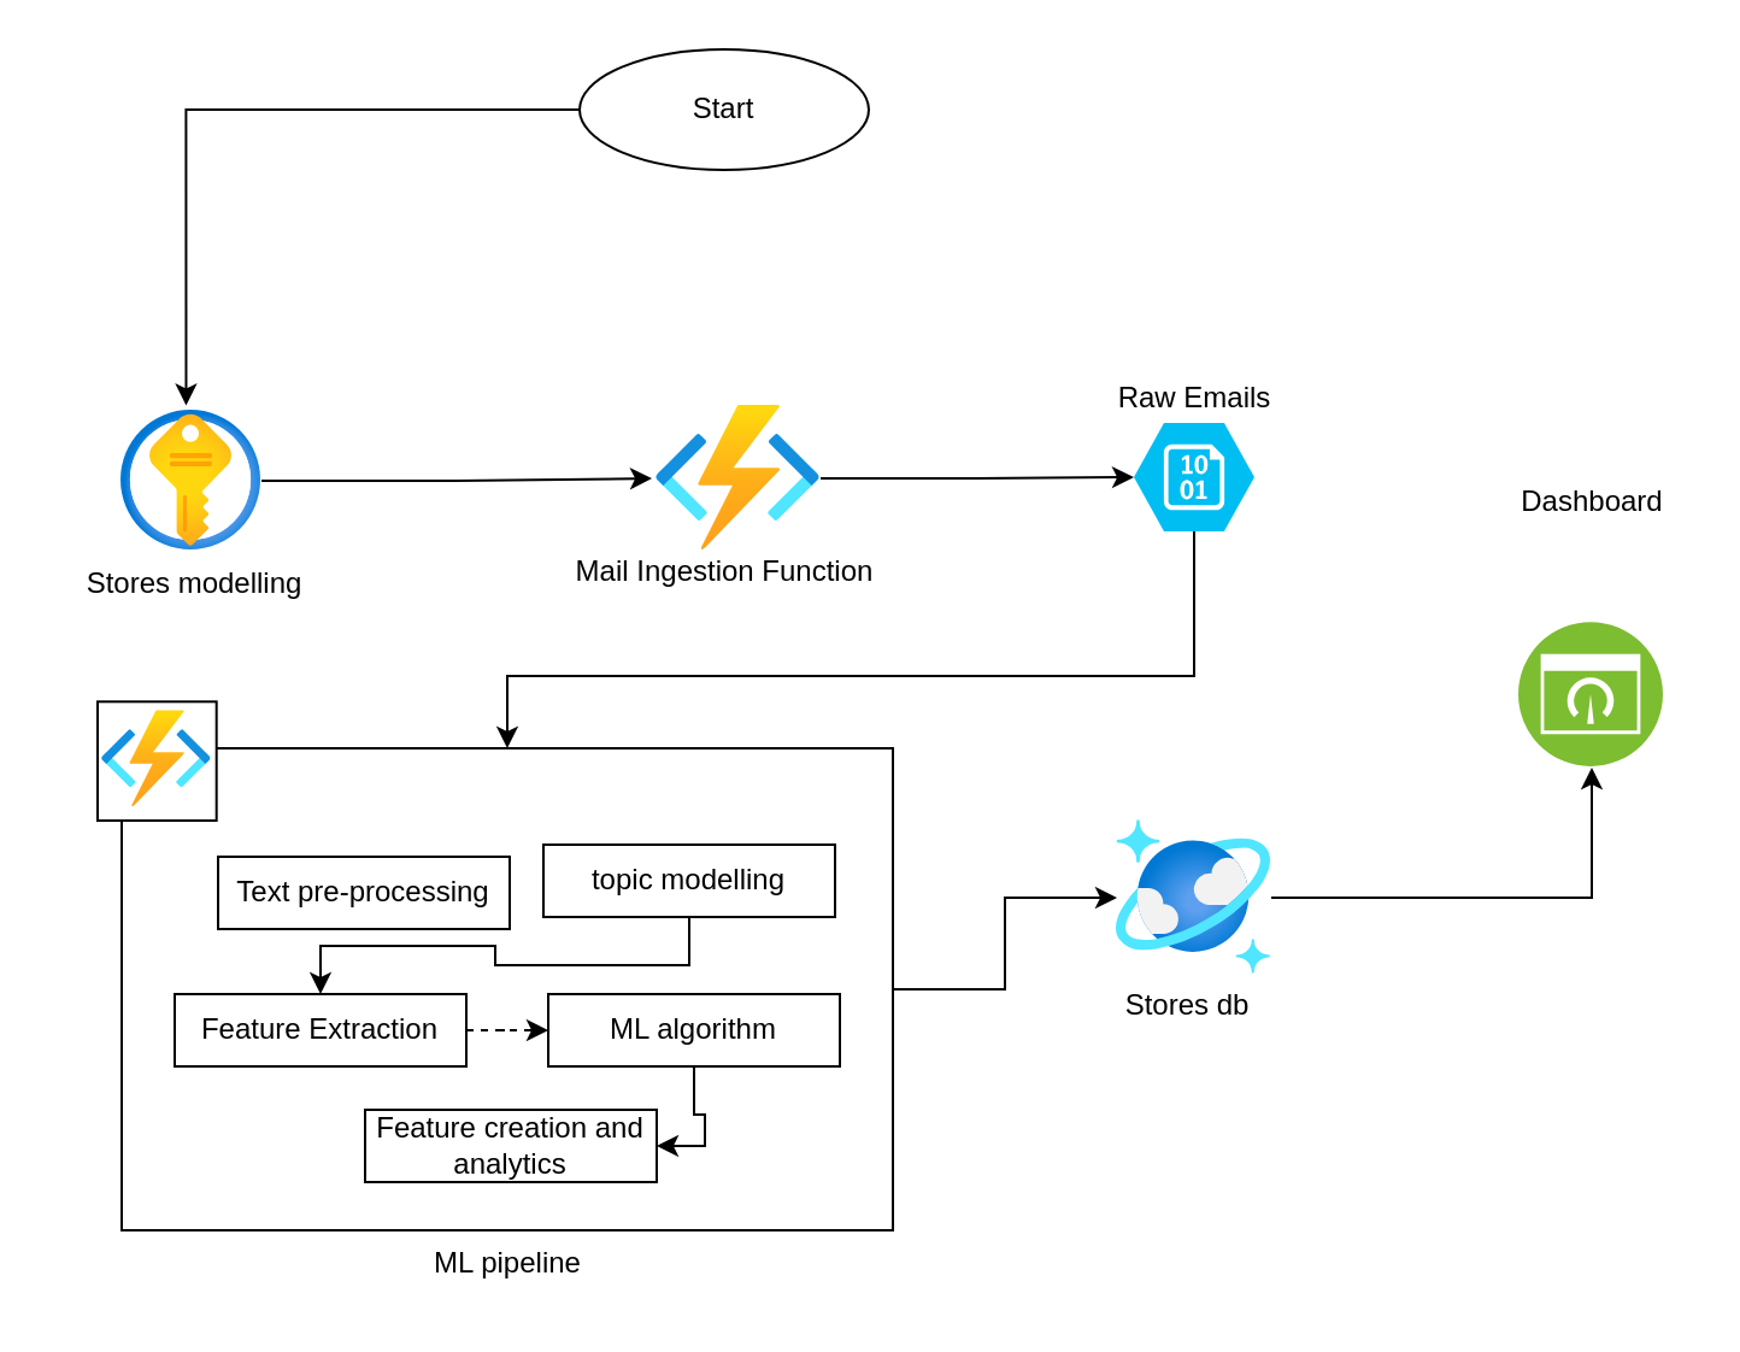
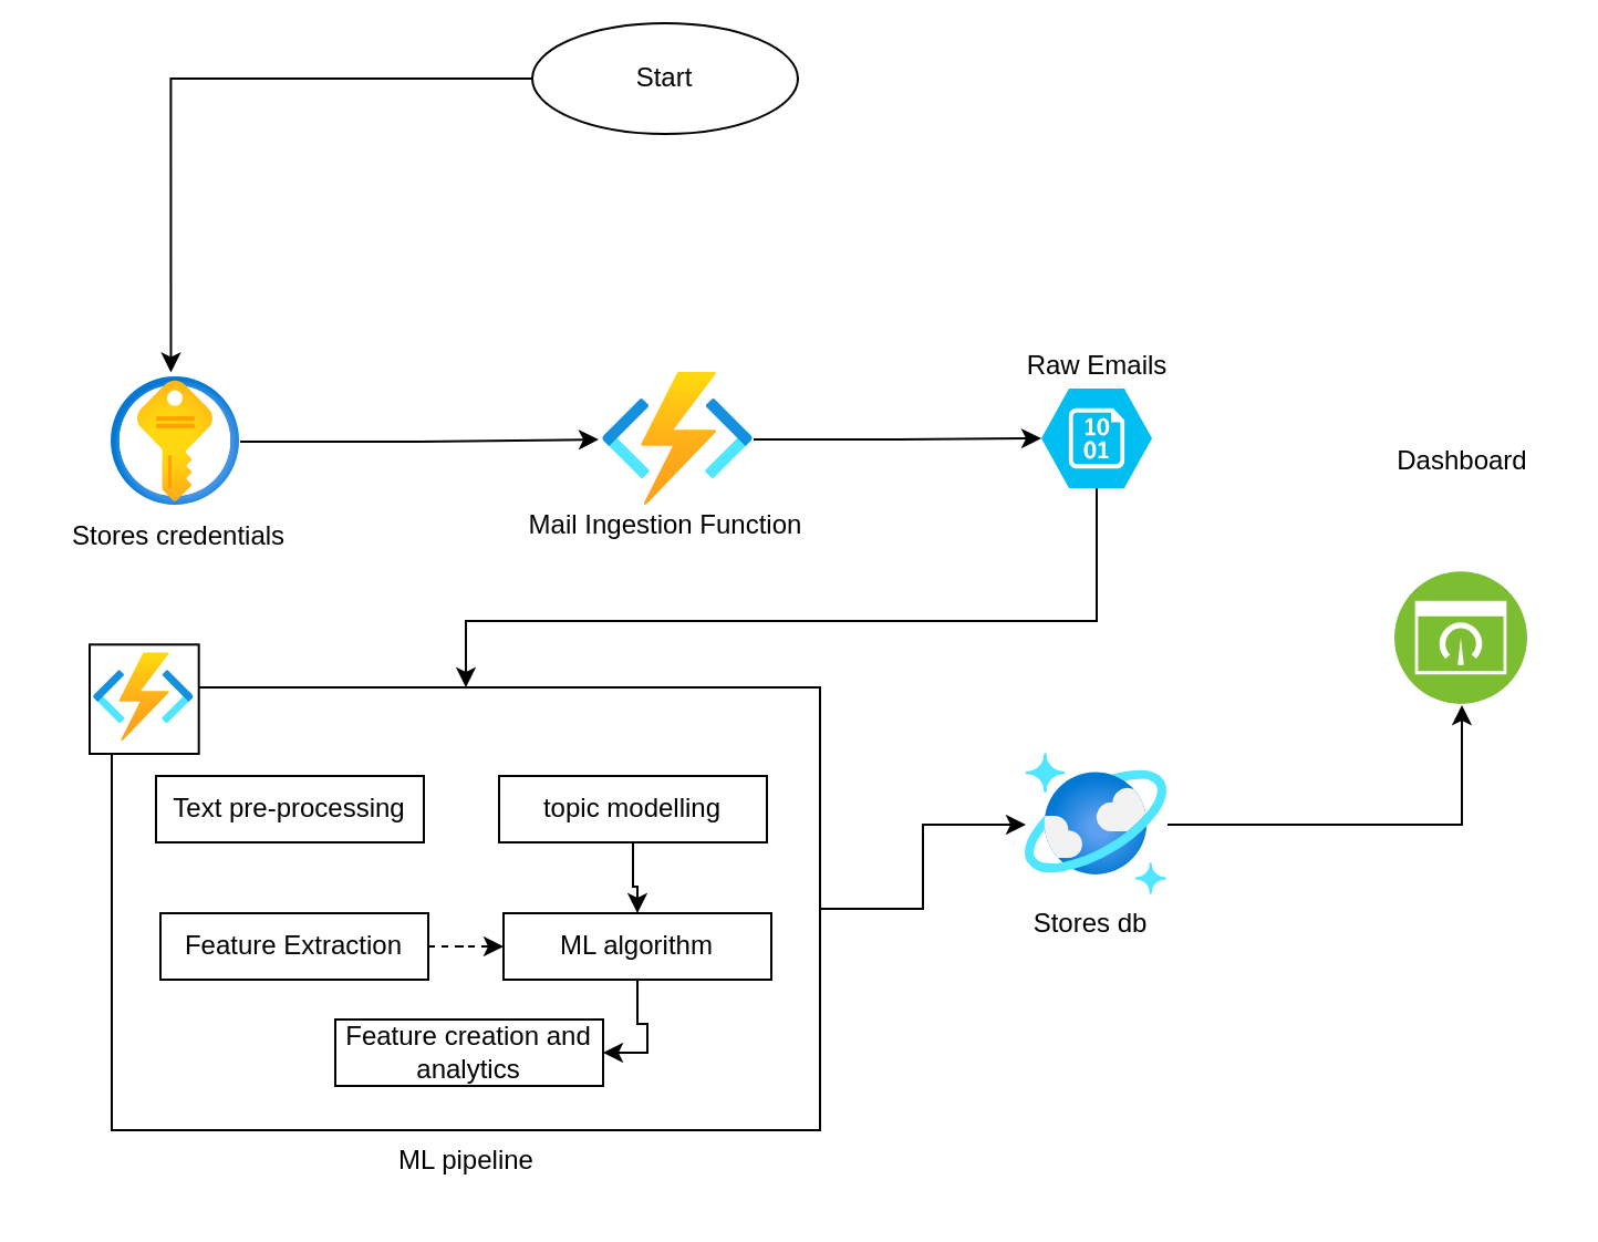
  <mxCell id="0" />
  <mxCell id="1" parent="0" />
  <mxCell id="2" style="edgeStyle=orthogonalEdgeStyle;rounded=0;orthogonalLoop=1;jettySize=auto;html=1;entryX=0.461;entryY=-0.039;entryDx=0;entryDy=0;entryPerimeter=0;" edge="1" parent="1" source="3" target="5"><mxGeometry relative="1" as="geometry" /></mxCell>
- <mxCell id="3" value="Start" style="ellipse;whiteSpace=wrap;html=1;" vertex="1" parent="1"><mxGeometry x="240" y="20" width="120" height="50" as="geometry" /></mxCell>
+ <mxCell id="3" value="Start" style="ellipse;whiteSpace=wrap;html=1;" vertex="1" parent="1"><mxGeometry x="240" y="10" width="120" height="50" as="geometry" /></mxCell>
  <mxCell id="4" style="edgeStyle=orthogonalEdgeStyle;rounded=0;orthogonalLoop=1;jettySize=auto;html=1;" edge="1" parent="1" source="5"><mxGeometry relative="1" as="geometry"><mxPoint x="270" y="198" as="targetPoint" /></mxGeometry></mxCell>
  <mxCell id="5" value="" style="image;aspect=fixed;html=1;points=[];align=center;fontSize=12;image=img/lib/azure2/security/Key_Vaults.svg;" vertex="1" parent="1"><mxGeometry x="50" y="170" width="58" height="58" as="geometry" /></mxCell>
  <mxCell id="6" style="edgeStyle=orthogonalEdgeStyle;rounded=0;orthogonalLoop=1;jettySize=auto;html=1;entryX=0;entryY=0.5;entryDx=0;entryDy=0;entryPerimeter=0;" edge="1" parent="1" source="7" target="9"><mxGeometry relative="1" as="geometry" /></mxCell>
  <mxCell id="7" value="" style="image;aspect=fixed;html=1;points=[];align=center;fontSize=12;image=img/lib/azure2/compute/Function_Apps.svg;" vertex="1" parent="1"><mxGeometry x="272" y="168" width="68" height="60" as="geometry" /></mxCell>
  <mxCell id="8" style="edgeStyle=orthogonalEdgeStyle;rounded=0;orthogonalLoop=1;jettySize=auto;html=1;entryX=0.5;entryY=0;entryDx=0;entryDy=0;" edge="1" parent="1" source="9" target="17"><mxGeometry relative="1" as="geometry"><Array as="points"><mxPoint x="495" y="280" /><mxPoint x="210" y="280" /></Array></mxGeometry></mxCell>
  <mxCell id="9" value="" style="verticalLabelPosition=bottom;html=1;verticalAlign=top;align=center;strokeColor=none;fillColor=#00BEF2;shape=mxgraph.azure.storage_blob;" vertex="1" parent="1"><mxGeometry x="470" y="175" width="50" height="45" as="geometry" /></mxCell>
- <mxCell id="10" value="Stores modelling" style="text;html=1;align=center;verticalAlign=middle;resizable=0;points=[];autosize=1;strokeColor=none;fillColor=none;" vertex="1" parent="1"><mxGeometry x="20" y="227" width="120" height="30" as="geometry" /></mxCell>
+ <mxCell id="10" value="Stores credentials" style="text;html=1;align=center;verticalAlign=middle;resizable=0;points=[];autosize=1;strokeColor=none;fillColor=none;" vertex="1" parent="1"><mxGeometry x="20" y="227" width="120" height="30" as="geometry" /></mxCell>
  <mxCell id="11" value="Mail Ingestion Function" style="text;html=1;align=center;verticalAlign=middle;resizable=0;points=[];autosize=1;strokeColor=none;fillColor=none;" vertex="1" parent="1"><mxGeometry x="225" y="222" width="150" height="30" as="geometry" /></mxCell>
  <mxCell id="12" value="Raw Emails" style="text;html=1;align=center;verticalAlign=middle;resizable=0;points=[];autosize=1;strokeColor=none;fillColor=none;" vertex="1" parent="1"><mxGeometry x="450" y="150" width="90" height="30" as="geometry" /></mxCell>
  <mxCell id="13" style="edgeStyle=orthogonalEdgeStyle;rounded=0;orthogonalLoop=1;jettySize=auto;html=1;entryX=0.5;entryY=1;entryDx=0;entryDy=0;" edge="1" parent="1" source="14" target="15"><mxGeometry relative="1" as="geometry" /></mxCell>
  <mxCell id="14" value="" style="image;aspect=fixed;html=1;points=[];align=center;fontSize=12;image=img/lib/azure2/databases/Azure_Cosmos_DB.svg;" vertex="1" parent="1"><mxGeometry x="463" y="340" width="64" height="64" as="geometry" /></mxCell>
  <mxCell id="15" value="" style="image;aspect=fixed;perimeter=ellipsePerimeter;html=1;align=center;shadow=0;dashed=0;fontColor=#4277BB;labelBackgroundColor=default;fontSize=12;spacingTop=3;image=img/lib/ibm/infrastructure/dashboard.svg;" vertex="1" parent="1"><mxGeometry x="630" y="258" width="60" height="60" as="geometry" /></mxCell>
  <mxCell id="16" style="edgeStyle=orthogonalEdgeStyle;rounded=0;orthogonalLoop=1;jettySize=auto;html=1;" edge="1" parent="1" source="17" target="14"><mxGeometry relative="1" as="geometry" /></mxCell>
  <mxCell id="17" value="" style="rounded=0;whiteSpace=wrap;html=1;" vertex="1" parent="1"><mxGeometry x="50" y="310" width="320" height="200" as="geometry" /></mxCell>
  <mxCell id="18" value="ML pipeline" style="text;html=1;align=center;verticalAlign=middle;resizable=0;points=[];autosize=1;strokeColor=none;fillColor=none;" vertex="1" parent="1"><mxGeometry x="170" y="509" width="80" height="30" as="geometry" /></mxCell>
- <mxCell id="19" value="Text pre-processing" style="rounded=0;whiteSpace=wrap;html=1;" vertex="1" parent="1"><mxGeometry x="90" y="355" width="121" height="30" as="geometry" /></mxCell>
- <mxCell id="20" style="edgeStyle=orthogonalEdgeStyle;rounded=0;orthogonalLoop=1;jettySize=auto;html=1;exitX=0.5;exitY=1;exitDx=0;exitDy=0;" edge="1" parent="1" source="21" target="23"><mxGeometry relative="1" as="geometry" /></mxCell>
+ <mxCell id="19" value="Text pre-processing" style="rounded=0;whiteSpace=wrap;html=1;" vertex="1" parent="1"><mxGeometry x="70" y="350" width="121" height="30" as="geometry" /></mxCell>
+ <mxCell id="20" style="edgeStyle=orthogonalEdgeStyle;rounded=0;orthogonalLoop=1;jettySize=auto;html=1;exitX=0.5;exitY=1;exitDx=0;exitDy=0;" edge="1" parent="1" source="21" target="25"><mxGeometry relative="1" as="geometry" /></mxCell>
  <mxCell id="21" value="topic modelling" style="rounded=0;whiteSpace=wrap;html=1;" vertex="1" parent="1"><mxGeometry x="225" y="350" width="121" height="30" as="geometry" /></mxCell>
  <mxCell id="22" style="edgeStyle=orthogonalEdgeStyle;rounded=0;orthogonalLoop=1;jettySize=auto;html=1;entryX=0;entryY=0.5;entryDx=0;entryDy=0;dashed=1;" edge="1" parent="1" source="23" target="25"><mxGeometry relative="1" as="geometry" /></mxCell>
  <mxCell id="23" value="Feature Extraction" style="rounded=0;whiteSpace=wrap;html=1;" vertex="1" parent="1"><mxGeometry x="72" y="412" width="121" height="30" as="geometry" /></mxCell>
  <mxCell id="24" style="edgeStyle=orthogonalEdgeStyle;rounded=0;orthogonalLoop=1;jettySize=auto;html=1;entryX=1;entryY=0.5;entryDx=0;entryDy=0;" edge="1" parent="1" source="25" target="26"><mxGeometry relative="1" as="geometry" /></mxCell>
  <mxCell id="25" value="ML algorithm" style="rounded=0;whiteSpace=wrap;html=1;" vertex="1" parent="1"><mxGeometry x="227" y="412" width="121" height="30" as="geometry" /></mxCell>
  <mxCell id="26" value="Feature creation and analytics" style="rounded=0;whiteSpace=wrap;html=1;" vertex="1" parent="1"><mxGeometry x="151" y="460" width="121" height="30" as="geometry" /></mxCell>
  <mxCell id="27" value="Stores db" style="text;html=1;align=center;verticalAlign=middle;resizable=0;points=[];autosize=1;strokeColor=none;fillColor=none;" vertex="1" parent="1"><mxGeometry x="452" y="402" width="80" height="30" as="geometry" /></mxCell>
  <mxCell id="28" value="Dashboard" style="text;html=1;align=center;verticalAlign=middle;resizable=0;points=[];autosize=1;strokeColor=none;fillColor=none;" vertex="1" parent="1"><mxGeometry x="620" y="193" width="80" height="30" as="geometry" /></mxCell>
  <mxCell id="29" value="" style="whiteSpace=wrap;html=1;aspect=fixed;" vertex="1" parent="1"><mxGeometry x="40" y="290.66" width="49.34" height="49.34" as="geometry" /></mxCell>
  <mxCell id="30" value="" style="image;aspect=fixed;html=1;points=[];align=center;fontSize=12;image=img/lib/azure2/compute/Function_Apps.svg;" vertex="1" parent="1"><mxGeometry x="42.01" y="294.66" width="45.33" height="40" as="geometry" /></mxCell>
